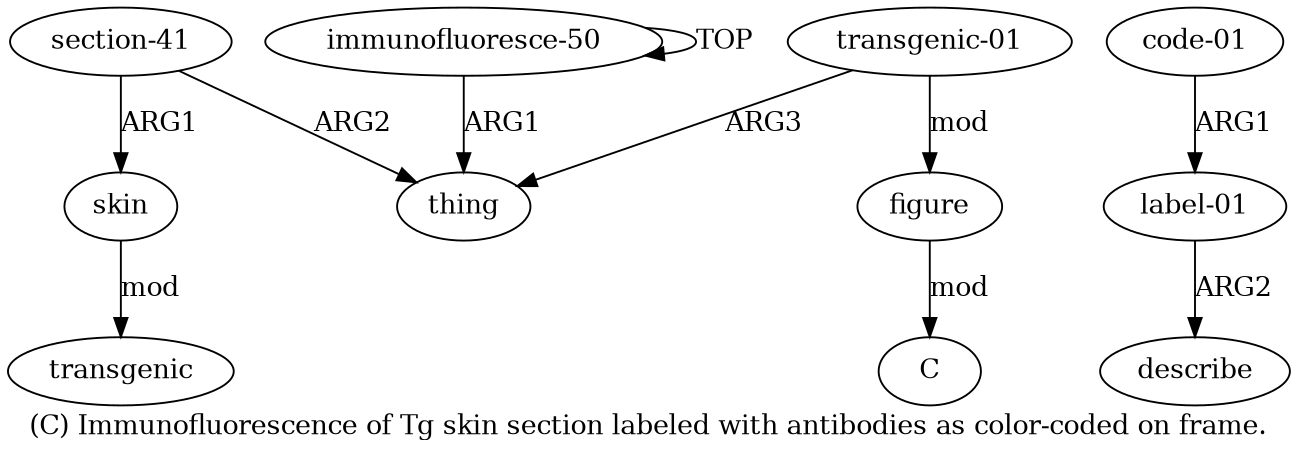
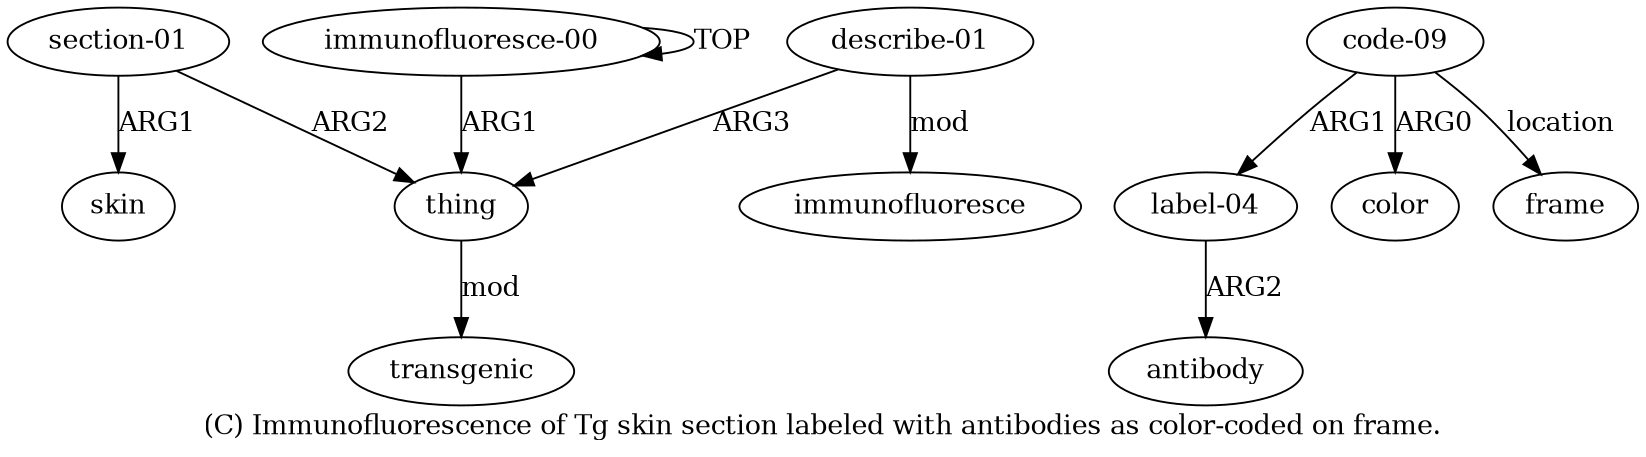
  digraph {
    label="(C) Immunofluorescence of Tg skin section labeled with antibodies as color-coded on frame."
    node [color=black]
    edge [color=black gold_label=ARG1 test_label=ARG1]
    n1 [gold_ind=11 gold_label=skin label=skin test_ind=11 test_label=skin]
    n2 [gold_ind=12 gold_label=transgenic label=transgenic test_ind=12 test_label=transgenic]
-   n3 [gold_ind=10 gold_label="section-01" label="section-41" test_ind=10 test_label="section-01"]
+   n3 [gold_ind=10 gold_label="section-01" label="section-01" test_ind=10 test_label="section-01"]
    n4 [gold_ind=1 gold_label=thing label=thing test_ind=1 test_label=thing]
-   n5 [gold_ind=0 gold_label="immunofluoresce-00" label="immunofluoresce-50" test_ind=0 test_label="immunofluoresce-00"]
-   n6 [gold_ind=3 gold_label=antibody label=describe test_ind=3 test_label=antibody]
-   n7 [gold_ind=2 gold_label="label-01" label="label-01" test_ind=2 test_label="label-01"]
-   n9 [gold_ind=4 gold_label="code-01" label="code-01" test_ind=4 test_label="code-01"]
-   n11 [gold_ind=7 gold_label="describe-01" label="transgenic-01" test_ind=7 test_label="describe-01"]
-   n12 [gold_ind=8 gold_label=figure label=figure test_ind=8 test_label=figure]
-   n13 [gold_ind=9 gold_label=C label=C test_ind=9 test_label=C]
-   n1 -> n2 [gold_label=mod label=mod test_label=mod]
+   n5 [gold_ind=0 gold_label="immunofluoresce-00" label="immunofluoresce-00" test_ind=0 test_label="immunofluoresce-00"]
+   n6 [gold_ind=3 gold_label=antibody label=antibody test_ind=3 test_label=antibody]
+   n7 [gold_ind=2 gold_label="label-01" label="label-04" test_ind=2 test_label="label-01"]
+   n8 [gold_ind=5 gold_label=color label=color test_ind=5 test_label=color]
+   n9 [gold_ind=4 gold_label="code-01" label="code-09" test_ind=4 test_label="code-01"]
+   n10 [gold_ind=6 gold_label=frame label=frame test_ind=6 test_label=frame]
+   n11 [gold_ind=7 gold_label="describe-01" label="describe-01" test_ind=7 test_label="describe-01"]
+   n12 [gold_ind=8 gold_label=figure label=immunofluoresce test_ind=8 test_label=figure]
+   n4 -> n2 [gold_label=mod label=mod test_label=mod]
    n3 -> n1 [label=ARG1]
    n3 -> n4 [gold_label=ARG2 label=ARG2 test_label=ARG2]
    n5 -> n4 [label=ARG1]
    n5 -> n5 [gold_label=TOP label=TOP test_label=TOP]
    n7 -> n6 [gold_label=ARG2 label=ARG2 test_label=ARG2]
    n9 -> n7 [label=ARG1]
+   n9 -> n8 [gold_label=ARG0 label=ARG0 test_label=ARG0]
+   n9 -> n10 [gold_label=location label=location test_label=location]
    n11 -> n4 [label=ARG3]
    n11 -> n12 [gold_label=ARG0 label=mod test_label=ARG0]
-   n12 -> n13 [gold_label=mod label=mod test_label=mod]
  }
